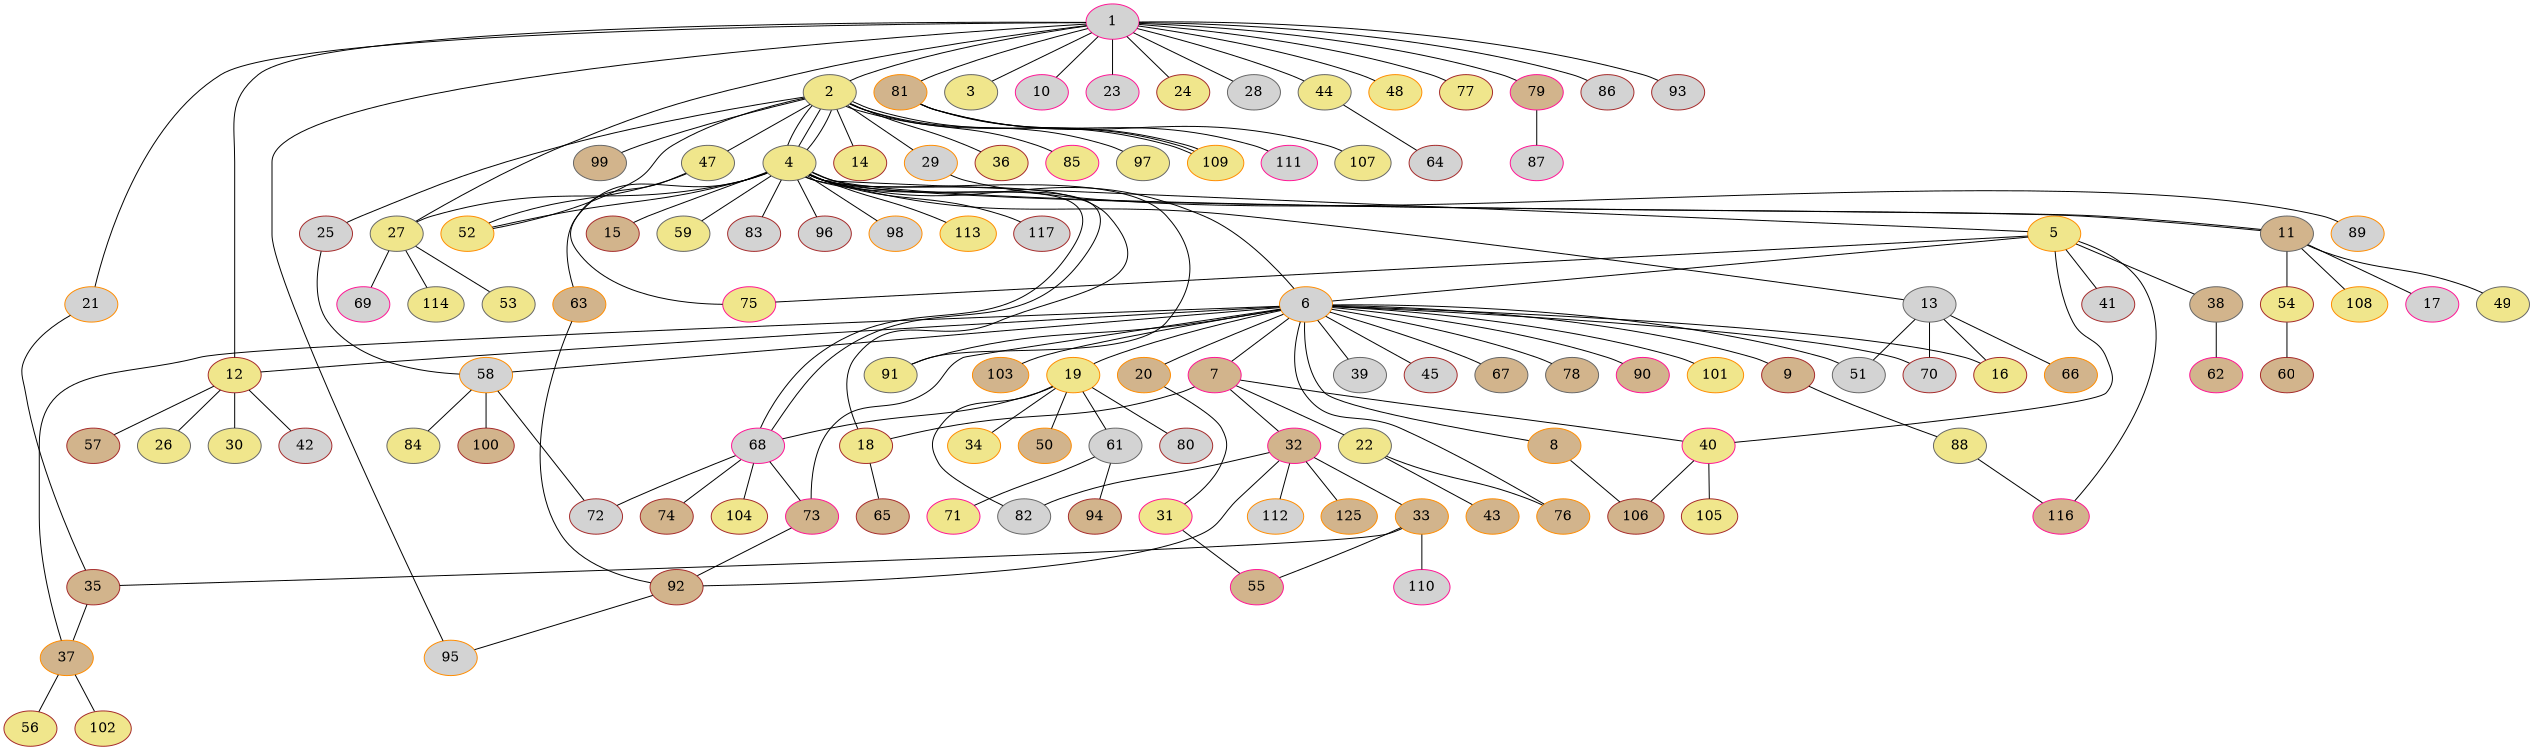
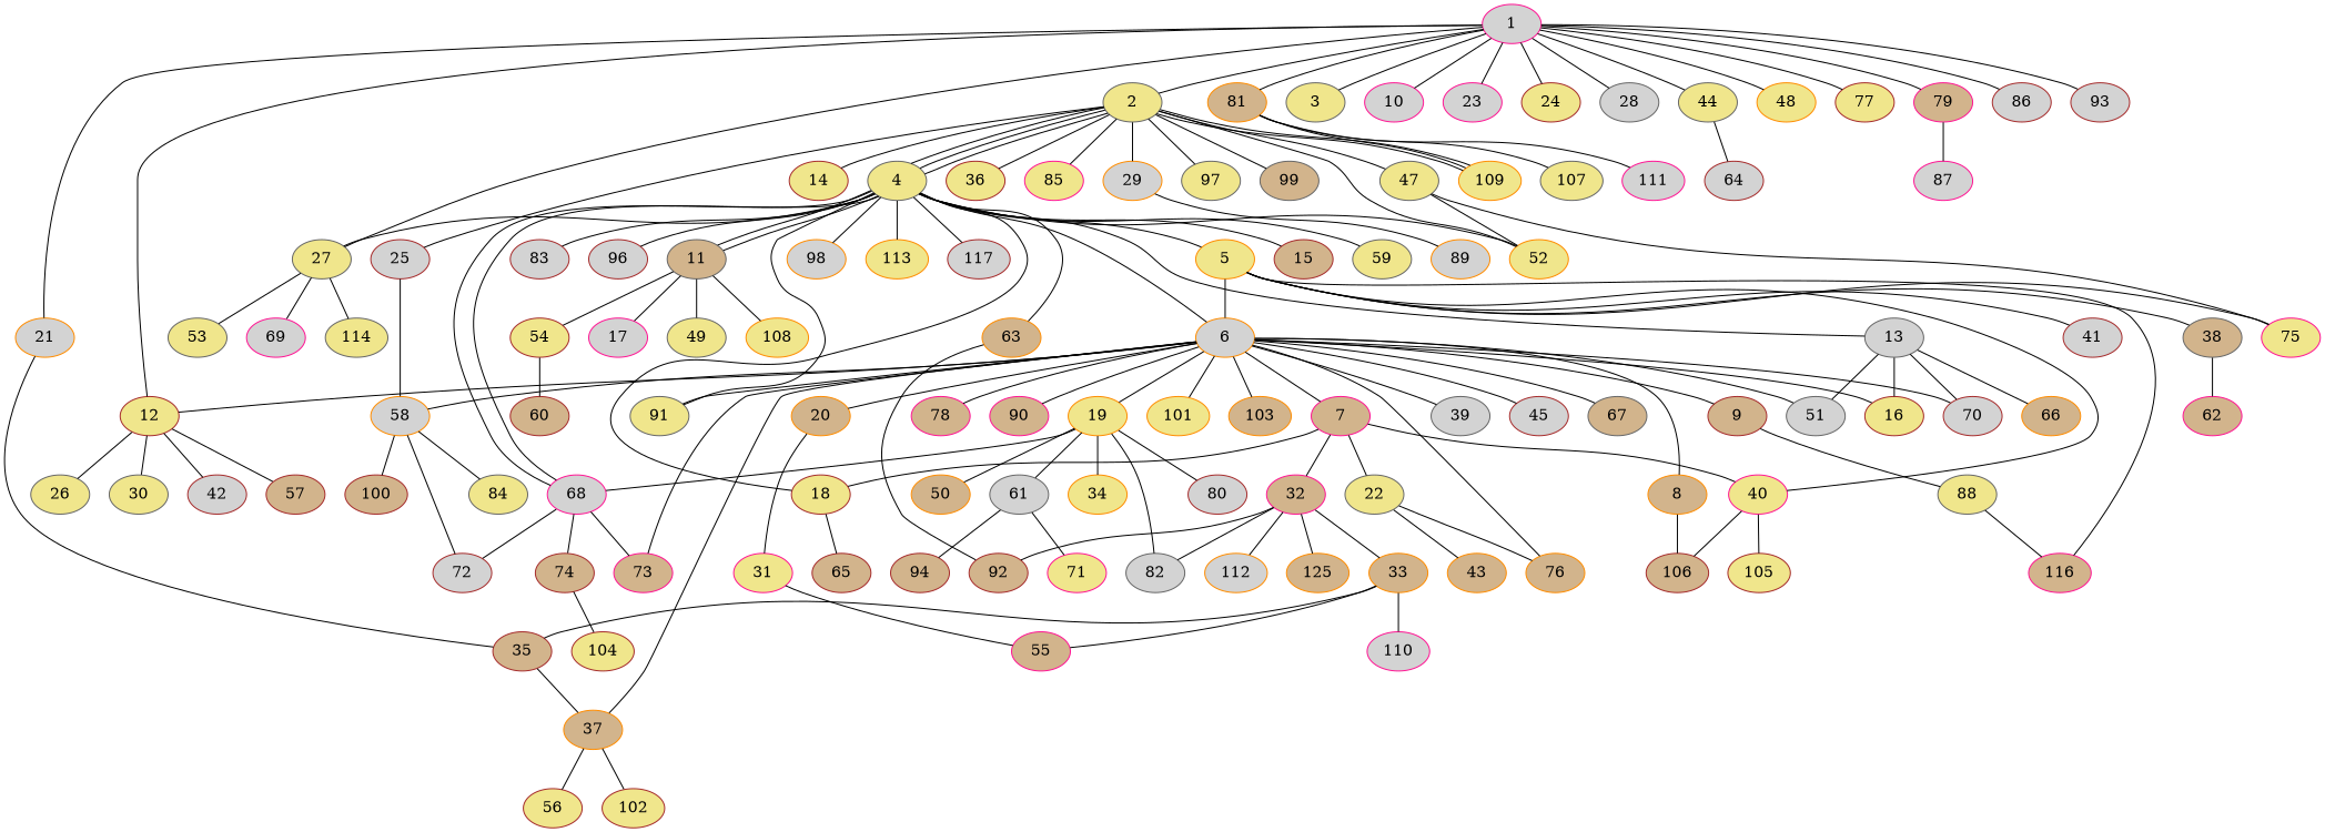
  graph {
    node [color=brown fillcolor=khaki style=filled]
    1 [color=deeppink fillcolor=lightgrey]
    2 [color=gray40]
    3 [color=gray40]
    10 [color=deeppink fillcolor=lightgrey]
    12
    21 [color=darkorange fillcolor=lightgrey]
    23 [color=deeppink fillcolor=lightgrey]
    24
    27 [color=gray40]
    28 [color=gray40 fillcolor=lightgrey]
    44 [color=gray40]
    48 [color=darkorange]
    77
    79 [color=deeppink fillcolor=tan]
    81 [color=darkorange fillcolor=tan]
    86 [fillcolor=lightgrey]
    93 [fillcolor=lightgrey]
-   95 [color=darkorange fillcolor=lightgrey]
    4 [color=gray40]
    14
    25 [fillcolor=lightgrey]
    29 [color=darkorange fillcolor=lightgrey]
    36
    47 [color=gray40]
    52 [color=darkorange]
    85 [color=deeppink]
    97 [color=gray40]
    99 [color=gray40 fillcolor=tan]
    109 [color=darkorange]
    26 [color=gray40]
    30 [color=gray40]
    42 [fillcolor=lightgrey]
    57 [fillcolor=tan]
    35 [fillcolor=tan]
    53 [color=gray40]
    69 [color=deeppink fillcolor=lightgrey]
    114 [color=gray40]
    64 [fillcolor=lightgrey]
    87 [color=deeppink fillcolor=lightgrey]
    107 [color=gray40]
    111 [color=deeppink fillcolor=lightgrey]
    5 [color=darkorange]
    6 [color=darkorange fillcolor=lightgrey]
    11 [color=gray40 fillcolor=tan]
    13 [color=gray40 fillcolor=lightgrey]
    15 [fillcolor=tan]
    18
    59 [color=gray40]
    63 [color=darkorange fillcolor=tan]
    68 [color=deeppink fillcolor=lightgrey]
    83 [fillcolor=lightgrey]
    91 [color=gray40]
    96 [fillcolor=lightgrey]
    98 [color=darkorange fillcolor=lightgrey]
    113 [color=darkorange]
    117 [fillcolor=lightgrey]
    58 [color=darkorange fillcolor=lightgrey]
    89 [color=darkorange fillcolor=lightgrey]
    75 [color=deeppink]
    38 [color=gray40 fillcolor=tan]
    40 [color=deeppink]
    41 [fillcolor=lightgrey]
    116 [color=deeppink fillcolor=tan]
    7 [color=deeppink fillcolor=tan]
    8 [color=darkorange fillcolor=tan]
    9 [fillcolor=tan]
    16
    19 [color=darkorange]
    20 [color=darkorange fillcolor=tan]
    37 [color=darkorange fillcolor=tan]
    39 [color=gray40 fillcolor=lightgrey]
    45 [fillcolor=lightgrey]
    51 [color=gray40 fillcolor=lightgrey]
    67 [color=gray40 fillcolor=tan]
    70 [fillcolor=lightgrey]
    73 [color=deeppink fillcolor=tan]
    76 [color=darkorange fillcolor=tan]
-   78 [color=gray40 fillcolor=tan]
+   78 [color=deeppink fillcolor=tan]
    90 [color=deeppink fillcolor=tan]
    101 [color=darkorange]
    103 [color=darkorange fillcolor=tan]
    17 [color=deeppink fillcolor=lightgrey]
    49 [color=gray40]
    54
    108 [color=darkorange]
    66 [color=darkorange fillcolor=tan]
    65 [fillcolor=tan]
    92 [fillcolor=tan]
    72 [fillcolor=lightgrey]
    74 [fillcolor=tan]
    104
    62 [color=deeppink fillcolor=tan]
    106 [fillcolor=tan]
    105
    22 [color=gray40]
    32 [color=deeppink fillcolor=tan]
    88 [color=gray40]
    34 [color=darkorange]
    50 [color=darkorange fillcolor=tan]
    61 [color=gray40 fillcolor=lightgrey]
    80 [fillcolor=lightgrey]
    82 [color=gray40 fillcolor=lightgrey]
    31 [color=deeppink]
    56
    102
    84 [color=gray40]
    100 [fillcolor=tan]
    43 [color=darkorange fillcolor=tan]
    33 [color=darkorange fillcolor=tan]
    112 [color=darkorange fillcolor=lightgrey]
    n111 [color=darkorange fillcolor=tan label=125]
    60 [fillcolor=tan]
    71 [color=deeppink]
    94 [fillcolor=tan]
    55 [color=deeppink fillcolor=tan]
    110 [color=deeppink fillcolor=lightgrey]
    1 -- 2
    1 -- 3
    1 -- 10
    1 -- 12
    1 -- 21
    1 -- 23
    1 -- 24
    1 -- 27
    1 -- 28
    1 -- 44
    1 -- 48
    1 -- 77
    1 -- 79
    1 -- 81
    1 -- 86
    1 -- 93
-   1 -- 95
    2 -- 4
    2 -- 4
    2 -- 4
    2 -- 14
    2 -- 25
    2 -- 29
    2 -- 36
    2 -- 47
    2 -- 52
    2 -- 85
    2 -- 97
    2 -- 99
    2 -- 109
    2 -- 109
    12 -- 26
    12 -- 30
    12 -- 42
    12 -- 57
    21 -- 35
    27 -- 53
    27 -- 69
    27 -- 114
    44 -- 64
    79 -- 87
    81 -- 109
    81 -- 107
    81 -- 111
    4 -- 27
    4 -- 52
    4 -- 5
    4 -- 6
    4 -- 11
    4 -- 11
    4 -- 13
    4 -- 15
    4 -- 18
    4 -- 59
    4 -- 63
    4 -- 68
    4 -- 68
    4 -- 83
    4 -- 91
    4 -- 96
    4 -- 98
    4 -- 113
    4 -- 117
    25 -- 58
    29 -- 89
    47 -- 52
    47 -- 75
    35 -- 37
    5 -- 6
    5 -- 75
    5 -- 38
    5 -- 40
    5 -- 41
    5 -- 116
    6 -- 12
    6 -- 91
    6 -- 58
    6 -- 7
    6 -- 8
    6 -- 9
    6 -- 16
    6 -- 19
    6 -- 20
    6 -- 37
    6 -- 39
    6 -- 45
    6 -- 51
    6 -- 67
    6 -- 70
    6 -- 73
    6 -- 76
    6 -- 78
    6 -- 90
    6 -- 101
    6 -- 103
    11 -- 17
    11 -- 49
    11 -- 54
    11 -- 108
    13 -- 16
    13 -- 51
    13 -- 70
    13 -- 66
    18 -- 65
    63 -- 92
    68 -- 73
    68 -- 72
    68 -- 74
-   68 -- 104
+   74 -- 104
    58 -- 72
    58 -- 84
    58 -- 100
    38 -- 62
    40 -- 106
    40 -- 105
    7 -- 18
    7 -- 40
    7 -- 22
    7 -- 32
    8 -- 106
    9 -- 88
    19 -- 68
    19 -- 34
    19 -- 50
    19 -- 61
    19 -- 80
    19 -- 82
    20 -- 31
    37 -- 56
    37 -- 102
-   73 -- 92
    54 -- 60
-   92 -- 95
    22 -- 76
    22 -- 43
    32 -- 92
    32 -- 82
    32 -- 33
    32 -- 112
    32 -- n111
    88 -- 116
    61 -- 71
    61 -- 94
    31 -- 55
    33 -- 35
    33 -- 55
    33 -- 110
  }
